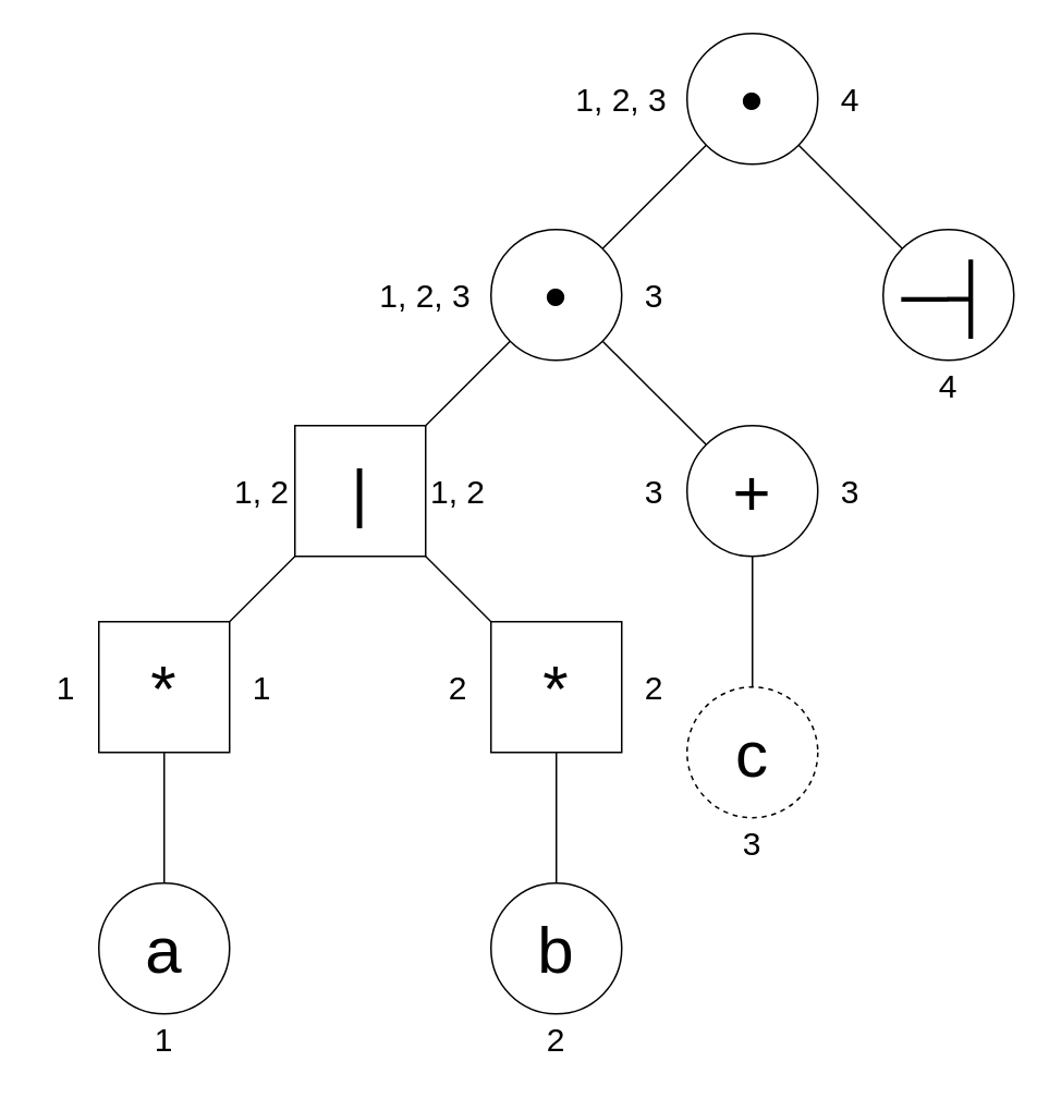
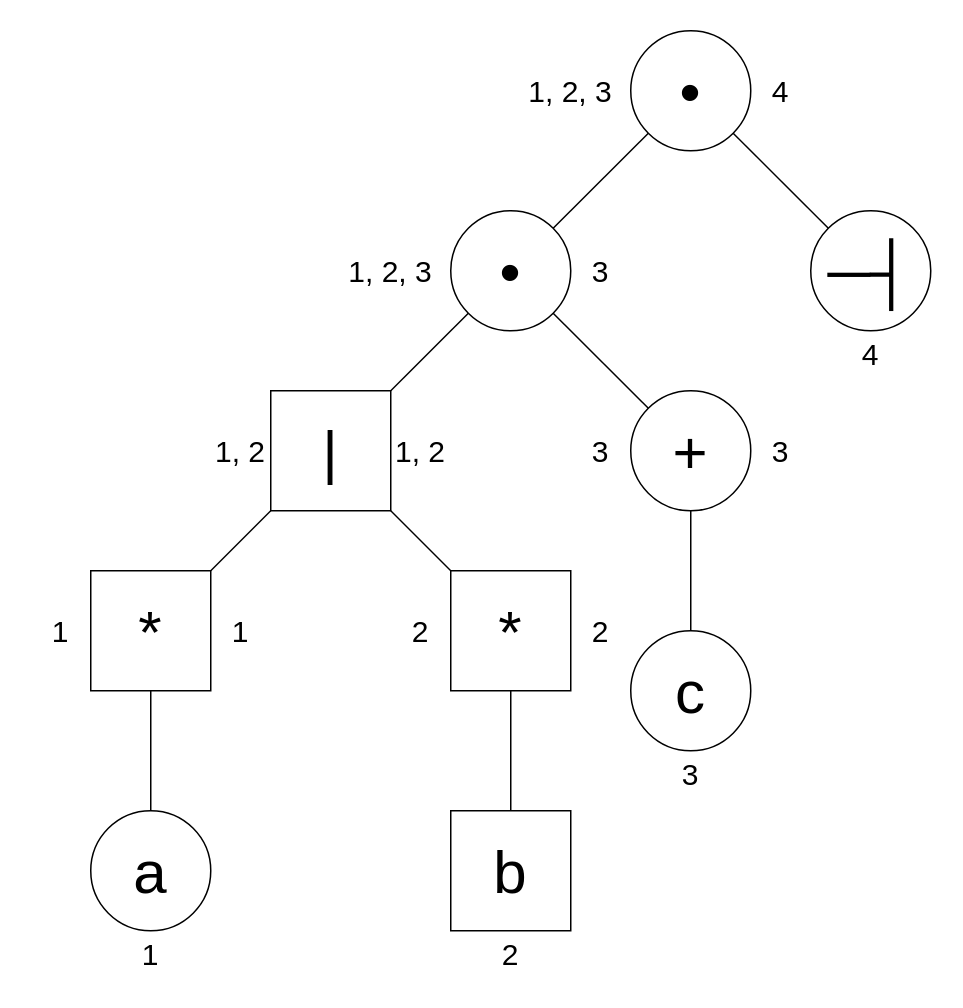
  <mxCell id="0" />
  <mxCell id="1" parent="0" />
  <mxCell id="2" value="&lt;font style=&quot;font-size: 40px;&quot;&gt;•&lt;/font&gt;" style="ellipse;whiteSpace=wrap;html=1;aspect=fixed;" parent="1" vertex="1"><mxGeometry x="420" y="20" width="80" height="80" as="geometry" /></mxCell>
  <mxCell id="3" value="&lt;font style=&quot;font-size: 40px;&quot;&gt;─┤&lt;/font&gt;" style="ellipse;whiteSpace=wrap;html=1;aspect=fixed;" parent="1" vertex="1"><mxGeometry x="540" y="140" width="80" height="80" as="geometry" /></mxCell>
  <mxCell id="4" value="&lt;font style=&quot;font-size: 40px;&quot;&gt;•&lt;/font&gt;" style="ellipse;whiteSpace=wrap;html=1;aspect=fixed;" parent="1" vertex="1"><mxGeometry x="300" y="140" width="80" height="80" as="geometry" /></mxCell>
  <mxCell id="5" value="&lt;font style=&quot;font-size: 40px;&quot;&gt;+&lt;/font&gt;" style="ellipse;whiteSpace=wrap;html=1;aspect=fixed;" parent="1" vertex="1"><mxGeometry x="420" y="260" width="80" height="80" as="geometry" /></mxCell>
  <mxCell id="6" value="&lt;span style=&quot;font-size: 40px;&quot;&gt;|&lt;/span&gt;" style="whiteSpace=wrap;html=1;aspect=fixed;fontSize=20;" parent="1" vertex="1"><mxGeometry x="180" y="260" width="80" height="80" as="geometry" /></mxCell>
  <mxCell id="7" value="&lt;span style=&quot;font-size: 40px&quot;&gt;*&lt;/span&gt;" style="whiteSpace=wrap;html=1;aspect=fixed;fontSize=20;" parent="1" vertex="1"><mxGeometry x="60" y="380" width="80" height="80" as="geometry" /></mxCell>
  <mxCell id="8" value="&lt;span style=&quot;font-size: 40px&quot;&gt;*&lt;/span&gt;" style="whiteSpace=wrap;html=1;aspect=fixed;fontSize=20;" parent="1" vertex="1"><mxGeometry x="300" y="380" width="80" height="80" as="geometry" /></mxCell>
  <mxCell id="9" value="&lt;font style=&quot;font-size: 40px&quot;&gt;a&lt;/font&gt;" style="ellipse;whiteSpace=wrap;html=1;aspect=fixed;" parent="1" vertex="1"><mxGeometry x="60" y="540" width="80" height="80" as="geometry" /></mxCell>
- <mxCell id="10" value="&lt;font style=&quot;font-size: 40px&quot;&gt;b&lt;/font&gt;" style="ellipse;whiteSpace=wrap;html=1;aspect=fixed;" parent="1" vertex="1"><mxGeometry x="300" y="540" width="80" height="80" as="geometry" /></mxCell>
- <mxCell id="11" value="&lt;font style=&quot;font-size: 40px&quot;&gt;c&lt;/font&gt;" style="ellipse;whiteSpace=wrap;html=1;aspect=fixed;dashed=1;" parent="1" vertex="1"><mxGeometry x="420" y="420" width="80" height="80" as="geometry" /></mxCell>
+ <mxCell id="10" value="&lt;font style=&quot;font-size: 40px&quot;&gt;b&lt;/font&gt;" style="whiteSpace=wrap;html=1;aspect=fixed;rounded=0;" parent="1" vertex="1"><mxGeometry x="300" y="540" width="80" height="80" as="geometry" /></mxCell>
+ <mxCell id="11" value="&lt;font style=&quot;font-size: 40px&quot;&gt;c&lt;/font&gt;" style="ellipse;whiteSpace=wrap;html=1;aspect=fixed;" parent="1" vertex="1"><mxGeometry x="420" y="420" width="80" height="80" as="geometry" /></mxCell>
  <mxCell id="12" value="" style="endArrow=none;html=1;entryX=0.5;entryY=1;entryDx=0;entryDy=0;exitX=0.5;exitY=0;exitDx=0;exitDy=0;" parent="1" source="9" target="7" edge="1"><mxGeometry width="50" height="50" relative="1" as="geometry"><mxPoint x="90" y="350" as="sourcePoint" /><mxPoint x="140" y="300" as="targetPoint" /></mxGeometry></mxCell>
  <mxCell id="13" value="" style="endArrow=none;html=1;entryX=0.5;entryY=1;entryDx=0;entryDy=0;exitX=0.5;exitY=0;exitDx=0;exitDy=0;" parent="1" source="10" target="8" edge="1"><mxGeometry width="50" height="50" relative="1" as="geometry"><mxPoint x="230" y="530" as="sourcePoint" /><mxPoint x="280" y="480" as="targetPoint" /></mxGeometry></mxCell>
  <mxCell id="14" value="" style="endArrow=none;html=1;entryX=0;entryY=1;entryDx=0;entryDy=0;exitX=1;exitY=0;exitDx=0;exitDy=0;" parent="1" source="7" target="6" edge="1"><mxGeometry width="50" height="50" relative="1" as="geometry"><mxPoint x="170" y="450" as="sourcePoint" /><mxPoint x="220" y="400" as="targetPoint" /></mxGeometry></mxCell>
  <mxCell id="15" value="" style="endArrow=none;html=1;entryX=1;entryY=1;entryDx=0;entryDy=0;exitX=0;exitY=0;exitDx=0;exitDy=0;" parent="1" source="8" target="6" edge="1"><mxGeometry width="50" height="50" relative="1" as="geometry"><mxPoint x="230" y="430" as="sourcePoint" /><mxPoint x="280" y="380" as="targetPoint" /></mxGeometry></mxCell>
  <mxCell id="16" value="" style="endArrow=none;html=1;entryX=0;entryY=1;entryDx=0;entryDy=0;exitX=1;exitY=0;exitDx=0;exitDy=0;" parent="1" source="6" target="4" edge="1"><mxGeometry width="50" height="50" relative="1" as="geometry"><mxPoint x="310" y="310" as="sourcePoint" /><mxPoint x="360" y="260" as="targetPoint" /></mxGeometry></mxCell>
  <mxCell id="17" value="" style="endArrow=none;html=1;entryX=1;entryY=1;entryDx=0;entryDy=0;exitX=0;exitY=0;exitDx=0;exitDy=0;" parent="1" source="5" target="4" edge="1"><mxGeometry width="50" height="50" relative="1" as="geometry"><mxPoint x="360" y="310" as="sourcePoint" /><mxPoint x="410" y="260" as="targetPoint" /></mxGeometry></mxCell>
  <mxCell id="18" value="" style="endArrow=none;html=1;entryX=0.5;entryY=1;entryDx=0;entryDy=0;exitX=0.5;exitY=0;exitDx=0;exitDy=0;" parent="1" source="11" target="5" edge="1"><mxGeometry width="50" height="50" relative="1" as="geometry"><mxPoint x="520" y="410" as="sourcePoint" /><mxPoint x="570" y="360" as="targetPoint" /></mxGeometry></mxCell>
  <mxCell id="19" value="" style="endArrow=none;html=1;entryX=0;entryY=1;entryDx=0;entryDy=0;exitX=1;exitY=0;exitDx=0;exitDy=0;" parent="1" source="4" target="2" edge="1"><mxGeometry width="50" height="50" relative="1" as="geometry"><mxPoint x="390" y="190" as="sourcePoint" /><mxPoint x="440" y="140" as="targetPoint" /></mxGeometry></mxCell>
  <mxCell id="20" value="" style="endArrow=none;html=1;entryX=1;entryY=1;entryDx=0;entryDy=0;exitX=0;exitY=0;exitDx=0;exitDy=0;" parent="1" source="3" target="2" edge="1"><mxGeometry width="50" height="50" relative="1" as="geometry"><mxPoint x="440" y="200" as="sourcePoint" /><mxPoint x="490" y="150" as="targetPoint" /></mxGeometry></mxCell>
  <mxCell id="21" value="&lt;font style=&quot;font-size: 20px&quot;&gt;1, 2, 3&lt;/font&gt;" style="text;html=1;strokeColor=none;fillColor=none;align=center;verticalAlign=middle;whiteSpace=wrap;rounded=0;" parent="1" vertex="1"><mxGeometry x="340" y="45" width="80" height="30" as="geometry" /></mxCell>
  <mxCell id="22" value="&lt;font style=&quot;font-size: 20px&quot;&gt;4&lt;/font&gt;" style="text;html=1;strokeColor=none;fillColor=none;align=center;verticalAlign=middle;whiteSpace=wrap;rounded=0;" parent="1" vertex="1"><mxGeometry x="500" y="45" width="40" height="30" as="geometry" /></mxCell>
  <mxCell id="23" value="&lt;font style=&quot;font-size: 20px&quot;&gt;1, 2, 3&lt;/font&gt;" style="text;html=1;strokeColor=none;fillColor=none;align=center;verticalAlign=middle;whiteSpace=wrap;rounded=0;" parent="1" vertex="1"><mxGeometry x="220" y="165" width="80" height="30" as="geometry" /></mxCell>
  <mxCell id="24" value="&lt;font style=&quot;font-size: 20px&quot;&gt;3&lt;/font&gt;" style="text;html=1;strokeColor=none;fillColor=none;align=center;verticalAlign=middle;whiteSpace=wrap;rounded=0;" parent="1" vertex="1"><mxGeometry x="380" y="165" width="40" height="30" as="geometry" /></mxCell>
  <mxCell id="25" value="&lt;font style=&quot;font-size: 20px&quot;&gt;3&lt;/font&gt;" style="text;html=1;strokeColor=none;fillColor=none;align=center;verticalAlign=middle;whiteSpace=wrap;rounded=0;" parent="1" vertex="1"><mxGeometry x="380" y="285" width="40" height="30" as="geometry" /></mxCell>
  <mxCell id="26" value="&lt;font style=&quot;font-size: 20px&quot;&gt;3&lt;/font&gt;" style="text;html=1;strokeColor=none;fillColor=none;align=center;verticalAlign=middle;whiteSpace=wrap;rounded=0;" parent="1" vertex="1"><mxGeometry x="500" y="285" width="40" height="30" as="geometry" /></mxCell>
  <mxCell id="27" value="&lt;font style=&quot;font-size: 20px&quot;&gt;1, 2&lt;/font&gt;" style="text;html=1;strokeColor=none;fillColor=none;align=center;verticalAlign=middle;whiteSpace=wrap;rounded=0;" parent="1" vertex="1"><mxGeometry x="140" y="285" width="40" height="30" as="geometry" /></mxCell>
  <mxCell id="28" value="&lt;font style=&quot;font-size: 20px&quot;&gt;1, 2&lt;/font&gt;" style="text;html=1;strokeColor=none;fillColor=none;align=center;verticalAlign=middle;whiteSpace=wrap;rounded=0;" parent="1" vertex="1"><mxGeometry x="260" y="285" width="40" height="30" as="geometry" /></mxCell>
  <mxCell id="29" value="&lt;font style=&quot;font-size: 20px&quot;&gt;1&lt;/font&gt;" style="text;html=1;strokeColor=none;fillColor=none;align=center;verticalAlign=middle;whiteSpace=wrap;rounded=0;" parent="1" vertex="1"><mxGeometry x="20" y="405" width="40" height="30" as="geometry" /></mxCell>
  <mxCell id="30" value="&lt;font style=&quot;font-size: 20px&quot;&gt;1&lt;/font&gt;" style="text;html=1;strokeColor=none;fillColor=none;align=center;verticalAlign=middle;whiteSpace=wrap;rounded=0;" parent="1" vertex="1"><mxGeometry x="140" y="405" width="40" height="30" as="geometry" /></mxCell>
  <mxCell id="31" value="&lt;font style=&quot;font-size: 20px&quot;&gt;2&lt;/font&gt;" style="text;html=1;strokeColor=none;fillColor=none;align=center;verticalAlign=middle;whiteSpace=wrap;rounded=0;" parent="1" vertex="1"><mxGeometry x="260" y="405" width="40" height="30" as="geometry" /></mxCell>
  <mxCell id="32" value="&lt;font style=&quot;font-size: 20px&quot;&gt;2&lt;/font&gt;" style="text;html=1;strokeColor=none;fillColor=none;align=center;verticalAlign=middle;whiteSpace=wrap;rounded=0;" parent="1" vertex="1"><mxGeometry x="380" y="405" width="40" height="30" as="geometry" /></mxCell>
  <mxCell id="33" value="&lt;font style=&quot;font-size: 20px&quot;&gt;3&lt;/font&gt;" style="text;html=1;strokeColor=none;fillColor=none;align=center;verticalAlign=middle;whiteSpace=wrap;rounded=0;" parent="1" vertex="1"><mxGeometry x="420" y="500" width="80" height="30" as="geometry" /></mxCell>
  <mxCell id="34" value="&lt;font style=&quot;font-size: 20px&quot;&gt;2&lt;/font&gt;" style="text;html=1;strokeColor=none;fillColor=none;align=center;verticalAlign=middle;whiteSpace=wrap;rounded=0;" parent="1" vertex="1"><mxGeometry x="300" y="620" width="80" height="30" as="geometry" /></mxCell>
  <mxCell id="35" value="&lt;font style=&quot;font-size: 20px&quot;&gt;1&lt;/font&gt;" style="text;html=1;strokeColor=none;fillColor=none;align=center;verticalAlign=middle;whiteSpace=wrap;rounded=0;" parent="1" vertex="1"><mxGeometry x="60" y="620" width="80" height="30" as="geometry" /></mxCell>
  <mxCell id="36" value="&lt;font style=&quot;font-size: 20px&quot;&gt;4&lt;/font&gt;" style="text;html=1;strokeColor=none;fillColor=none;align=center;verticalAlign=middle;whiteSpace=wrap;rounded=0;" parent="1" vertex="1"><mxGeometry x="540" y="220" width="80" height="30" as="geometry" /></mxCell>
